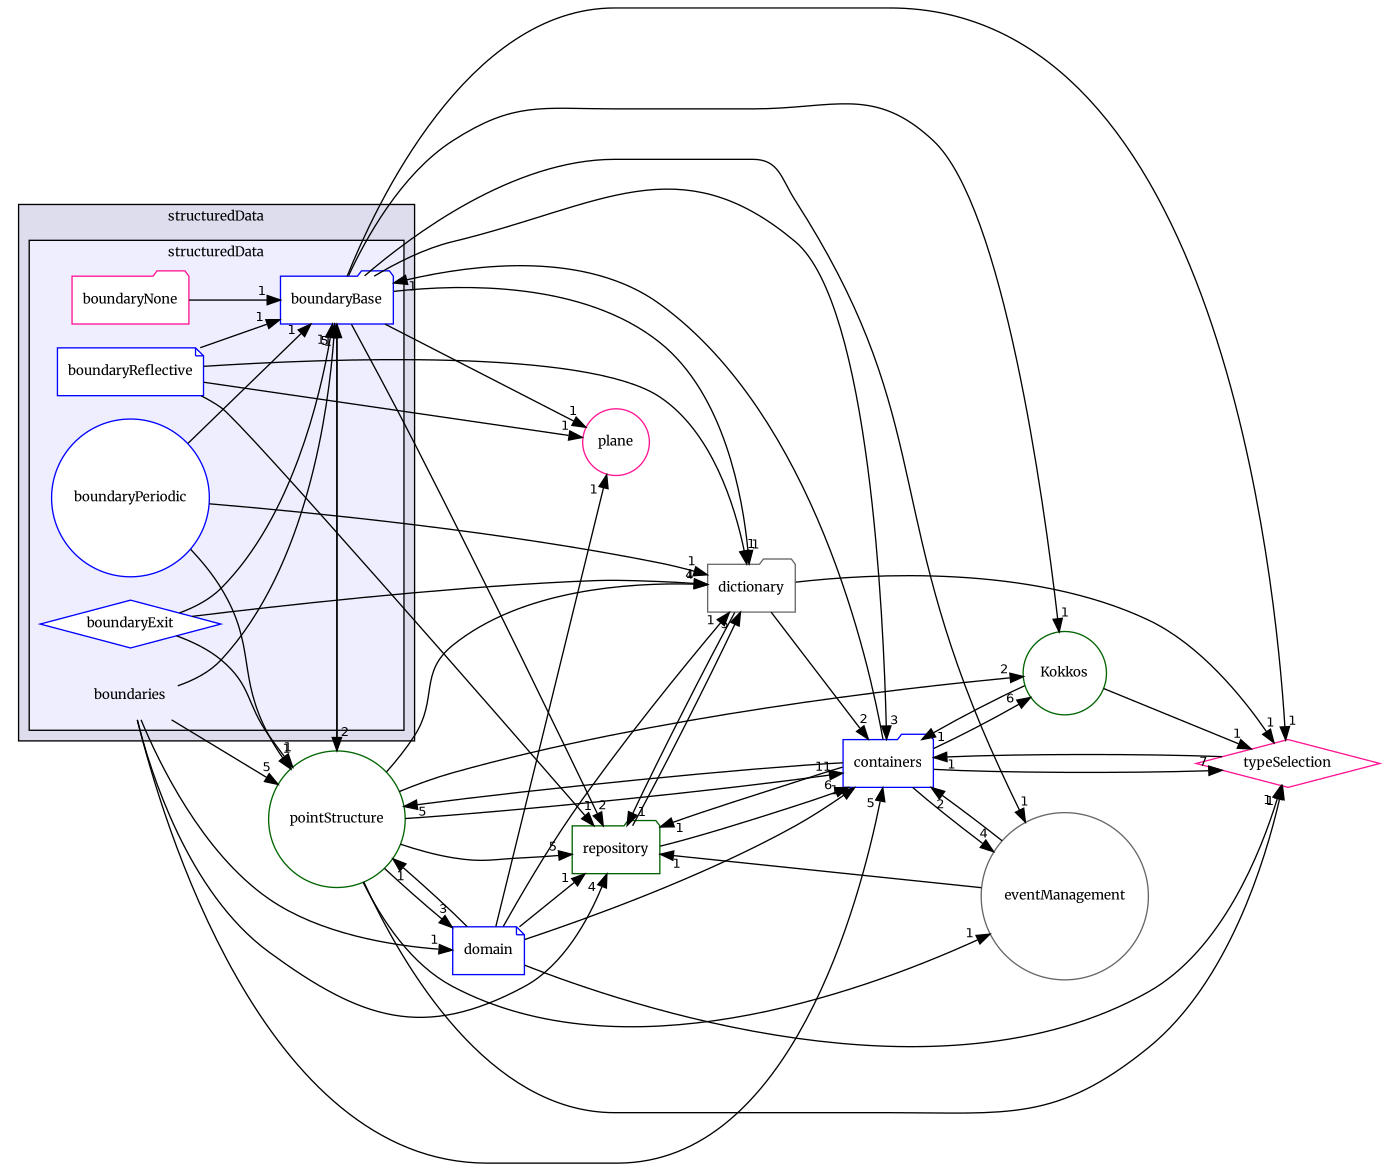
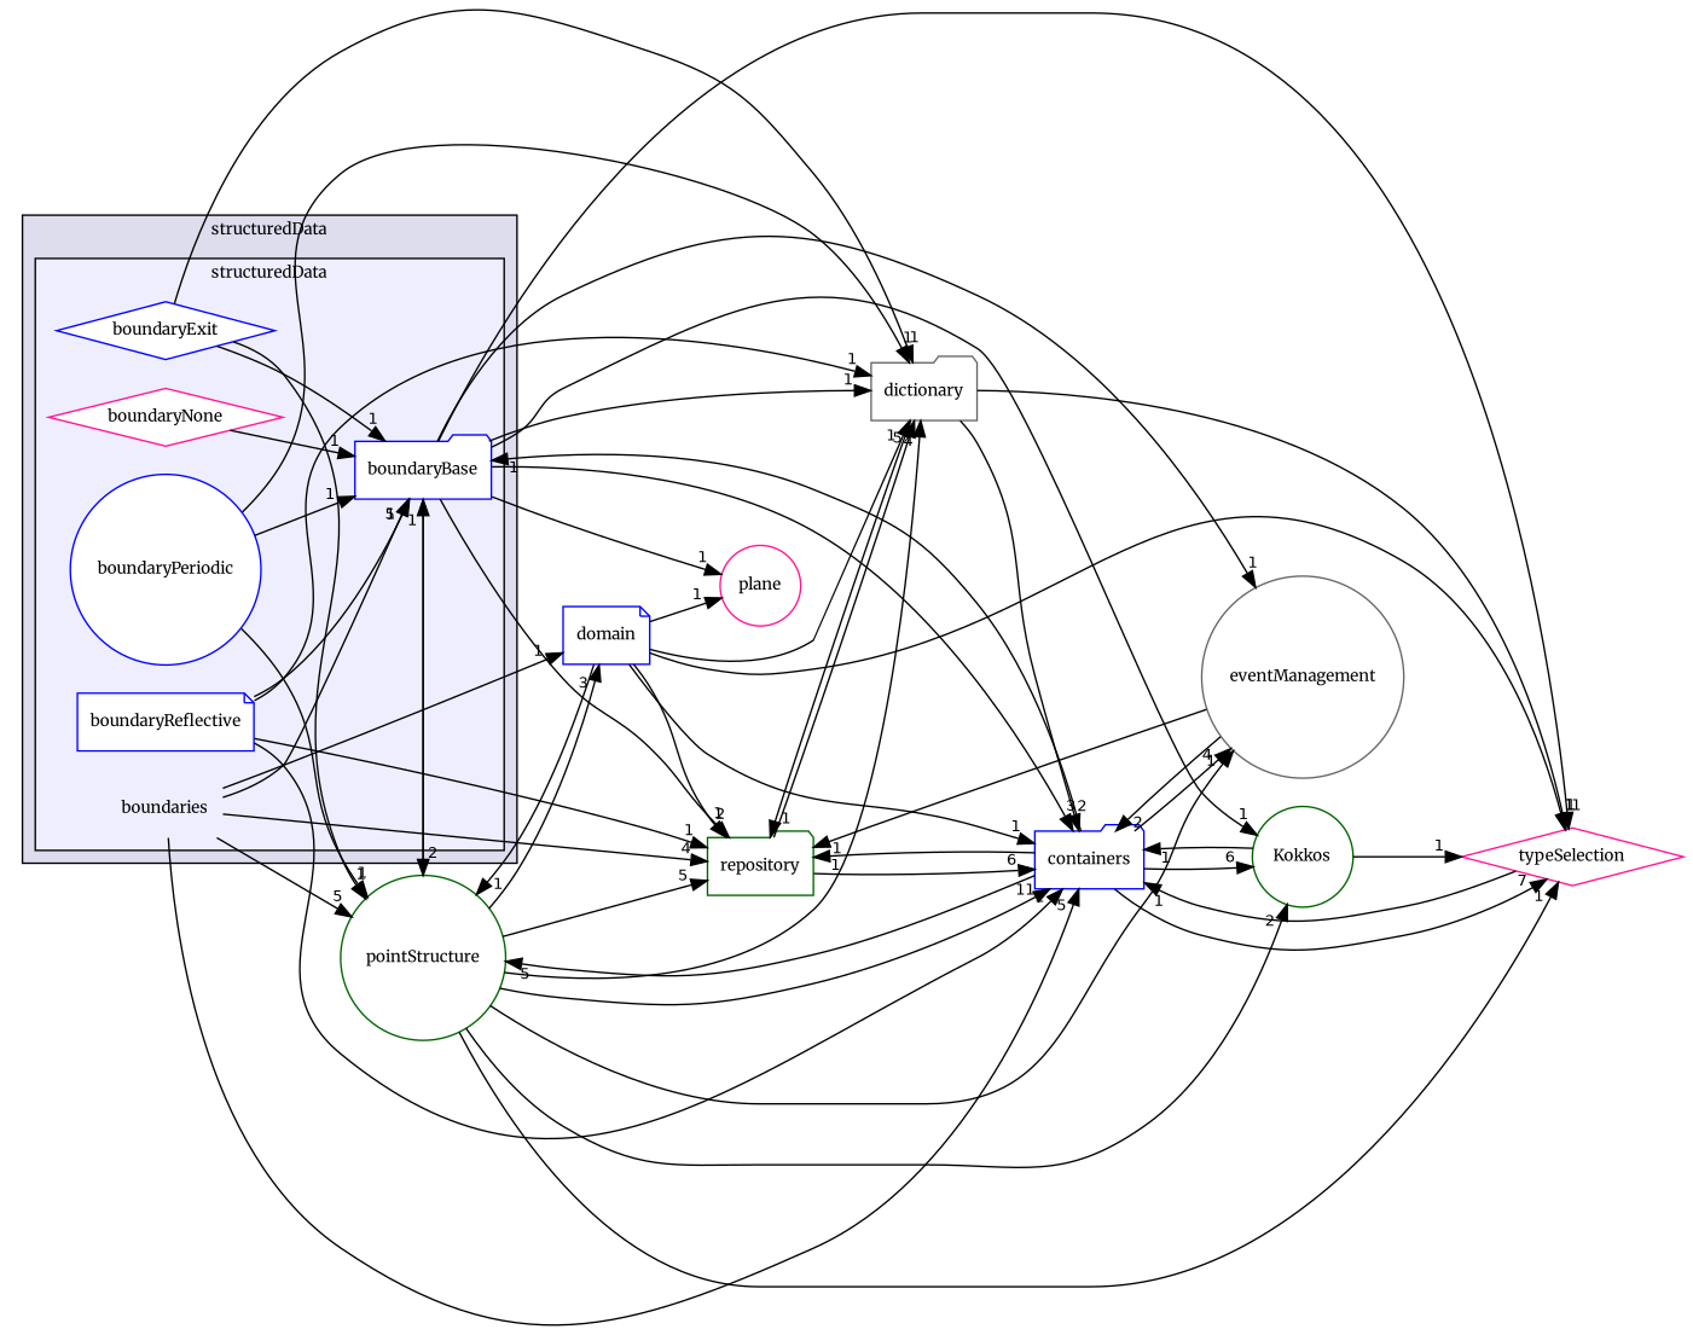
  digraph {
    compound=true
    rankdir=LR
    fontname=Merriweather
    node [fontname=Merriweather fontsize=10 shape=folder color=blue fillcolor=white style=filled]
    edge [headlabel=1 labeldistance=1.5 labelfontname=Helvetica labelfontsize=10 fontname=Merriweather]
    n1 [label=boundaries shape=plaintext color=deeppink fillcolor="" style=""]
    n2 [label=boundaryBase]
    n3 [label=boundaryExit shape=diamond]
-   n4 [color=deeppink label=boundaryNone]
+   n4 [color=deeppink label=boundaryNone shape=diamond]
    n5 [label=boundaryPeriodic shape=circle]
    n6 [label=boundaryReflective shape=note]
    n7 [color=darkgreen label=pointStructure shape=circle]
    n8 [color=darkgreen label=repository]
    n9 [label=domain shape=note fillcolor="" style=""]
    n10 [label=containers]
    n11 [label=eventManagement shape=circle color=gray40 fillcolor="" style=""]
    n12 [label=plane shape=circle color=deeppink fillcolor="" style=""]
    n13 [label=Kokkos shape=circle color=darkgreen fillcolor="" style=""]
    n14 [label=typeSelection shape=diamond color=deeppink fillcolor="" style=""]
    n15 [color=gray40 label=dictionary]
    subgraph cluster_1 {
      bgcolor="#ddddee"
      fontsize=10
      label=structuredData
      pencolor=black
      subgraph cluster_2 {
        bgcolor="#eeeeff"
        fontsize=10
        pencolor=black
        n1
        n2
        n3
        n4
        n5
        n6
      }
    }
    n1 -> n2 [headlabel=5]
    n1 -> n7 [headlabel=5]
    n1 -> n8 [headlabel=4]
    n1 -> n9
    n1 -> n10 [headlabel=5]
    n2 -> n7 [headlabel=2]
    n2 -> n8 [headlabel=2]
    n2 -> n10 [headlabel=3]
    n2 -> n11
    n2 -> n12
    n2 -> n13
    n2 -> n14
    n2 -> n15
    n3 -> n2
    n3 -> n7
    n3 -> n15
    n4 -> n2
    n5 -> n2
    n5 -> n7
    n5 -> n15
    n6 -> n2
    n6 -> n8
-   n6 -> n12
+   n6 -> n10
    n6 -> n15
    n7 -> n2
    n7 -> n8 [headlabel=5]
    n7 -> n9 [headlabel=3]
    n7 -> n10 [headlabel=11]
    n7 -> n11
    n7 -> n13 [headlabel=2]
    n7 -> n14
    n7 -> n15 [headlabel=4]
    n8 -> n10 [headlabel=6]
    n8 -> n15 [headlabel=5]
    n9 -> n7
    n9 -> n8
    n9 -> n10
    n9 -> n12
    n9 -> n14
    n9 -> n15
    n10 -> n2
    n10 -> n7 [headlabel=5]
    n10 -> n8
    n10 -> n11 [headlabel=4]
    n10 -> n13 [headlabel=6]
    n10 -> n14 [headlabel=7]
    n11 -> n8
    n11 -> n10 [headlabel=2]
    n13 -> n10
    n13 -> n14
    n14 -> n10
    n15 -> n8
    n15 -> n10 [headlabel=2]
    n15 -> n14
  }
